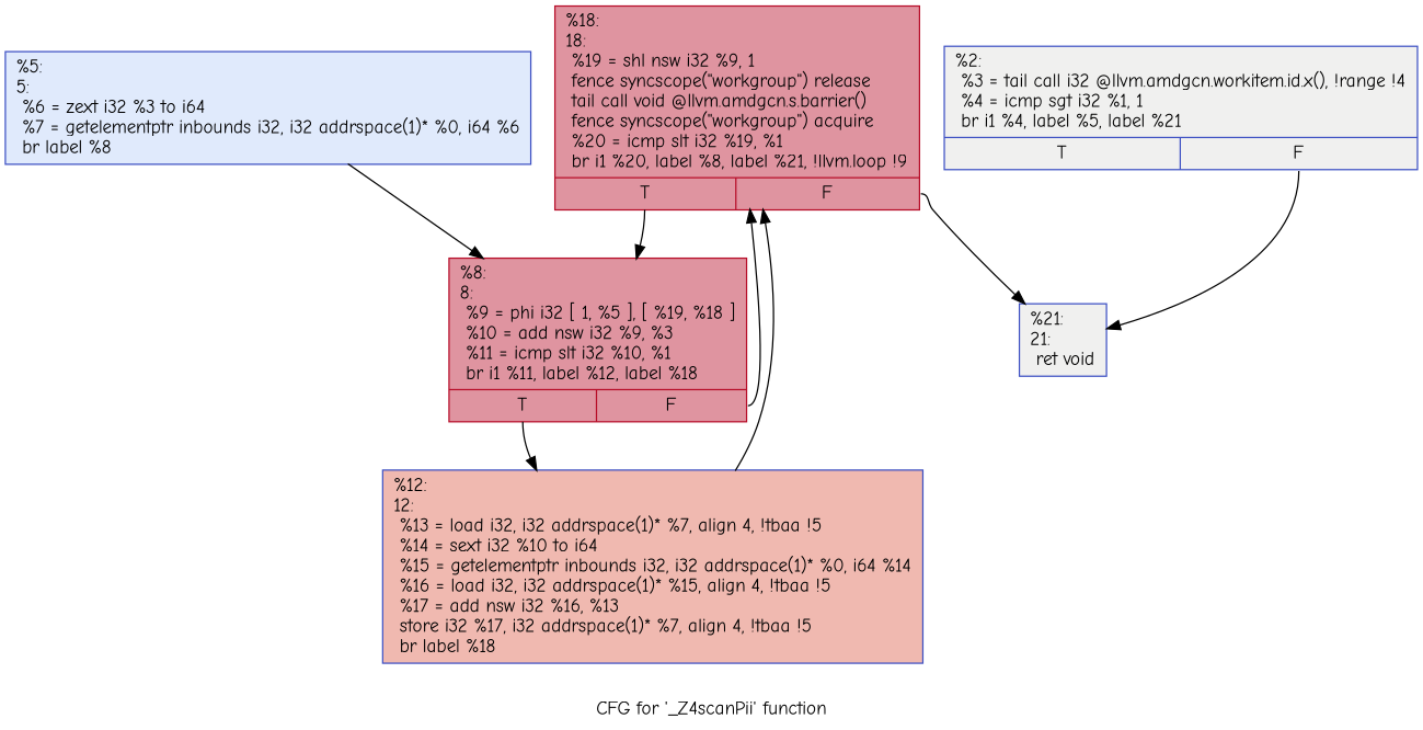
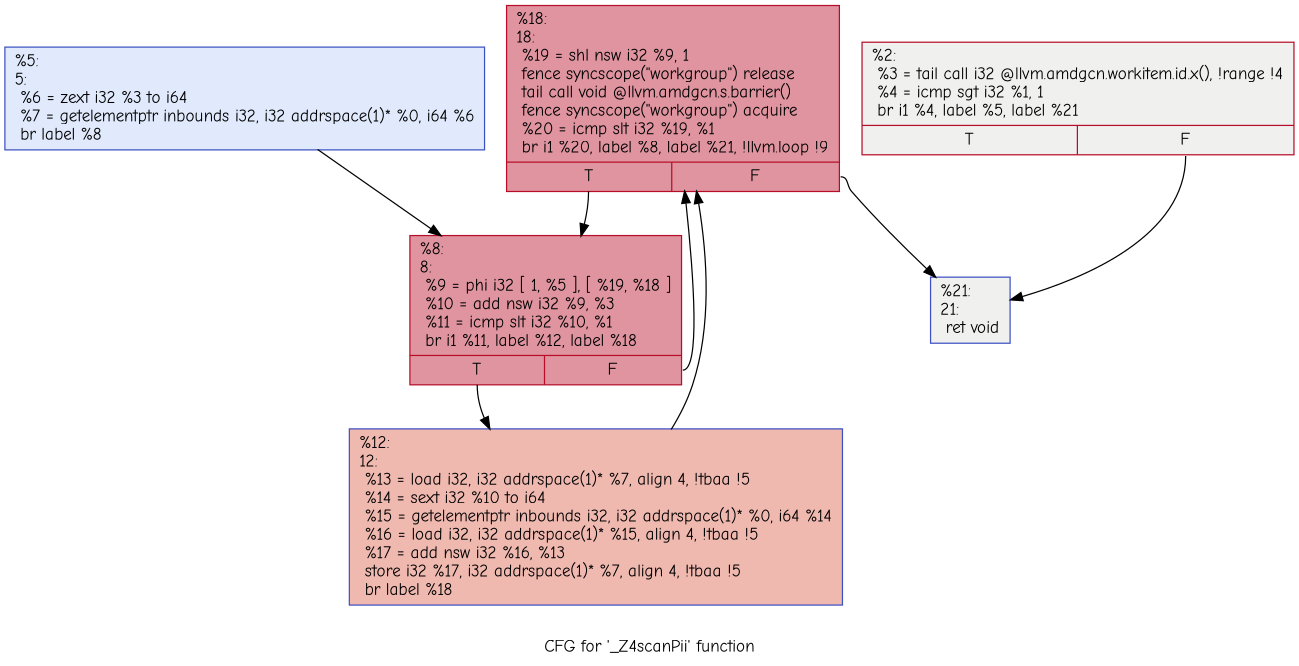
  digraph {
    fontname="Comic Neue"
    label="CFG for '_Z4scanPii' function"
    node [color="#3d50c3ff" fillcolor="#dedcdb70" fontname="Comic Neue" shape=record style=filled]
    edge [fontname="Comic Neue" tailport=s0]
-   n1 [label="{%2:\l  %3 = tail call i32 @llvm.amdgcn.workitem.id.x(), !range !4\l  %4 = icmp sgt i32 %1, 1\l  br i1 %4, label %5, label %21\l|{<s0>T|<s1>F}}"]
+   n1 [color="#b70d28ff" label="{%2:\l  %3 = tail call i32 @llvm.amdgcn.workitem.id.x(), !range !4\l  %4 = icmp sgt i32 %1, 1\l  br i1 %4, label %5, label %21\l|{<s0>T|<s1>F}}"]
    n2 [label="{%21:\l21:                                               \l  ret void\l}"]
    n3 [fillcolor="#b9d0f970" label="{%5:\l5:                                                \l  %6 = zext i32 %3 to i64\l  %7 = getelementptr inbounds i32, i32 addrspace(1)* %0, i64 %6\l  br label %8\l}"]
    n4 [color="#b70d28ff" fillcolor="#b70d2870" label="{%8:\l8:                                                \l  %9 = phi i32 [ 1, %5 ], [ %19, %18 ]\l  %10 = add nsw i32 %9, %3\l  %11 = icmp slt i32 %10, %1\l  br i1 %11, label %12, label %18\l|{<s0>T|<s1>F}}"]
    n5 [fillcolor="#de614d70" label="{%12:\l12:                                               \l  %13 = load i32, i32 addrspace(1)* %7, align 4, !tbaa !5\l  %14 = sext i32 %10 to i64\l  %15 = getelementptr inbounds i32, i32 addrspace(1)* %0, i64 %14\l  %16 = load i32, i32 addrspace(1)* %15, align 4, !tbaa !5\l  %17 = add nsw i32 %16, %13\l  store i32 %17, i32 addrspace(1)* %7, align 4, !tbaa !5\l  br label %18\l}"]
    n6 [color="#b70d28ff" fillcolor="#b70d2870" label="{%18:\l18:                                               \l  %19 = shl nsw i32 %9, 1\l  fence syncscope(\"workgroup\") release\l  tail call void @llvm.amdgcn.s.barrier()\l  fence syncscope(\"workgroup\") acquire\l  %20 = icmp slt i32 %19, %1\l  br i1 %20, label %8, label %21, !llvm.loop !9\l|{<s0>T|<s1>F}}"]
    n1 -> n2 [tailport=s1]
    n3 -> n4
    n4 -> n5
    n4 -> n6 [tailport=s1]
    n5 -> n6
    n6 -> n2 [tailport=s1]
    n6 -> n4
  }
